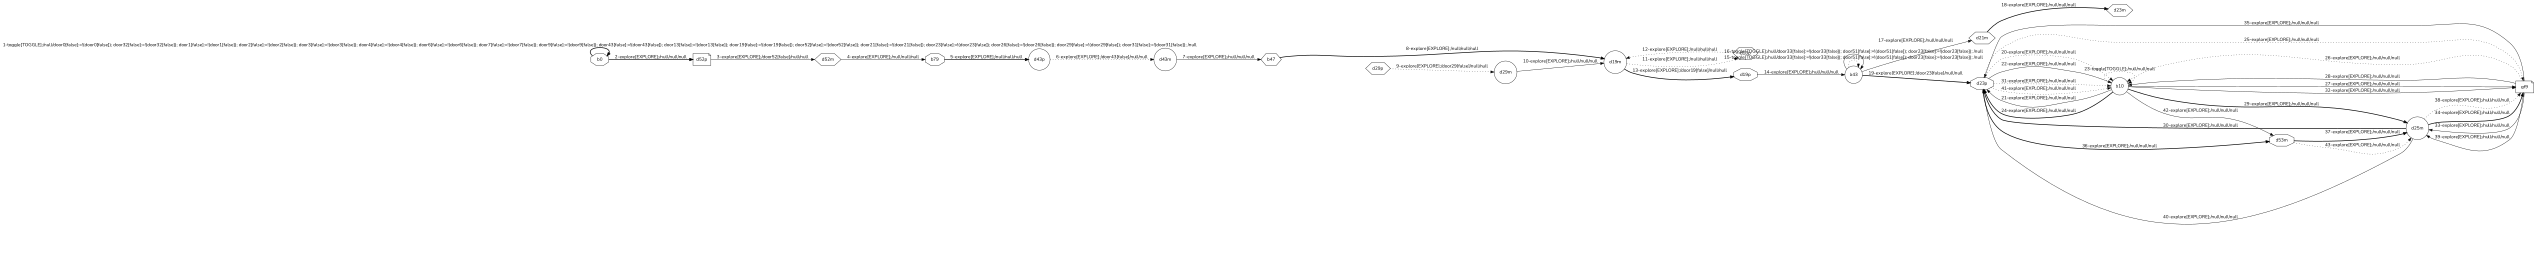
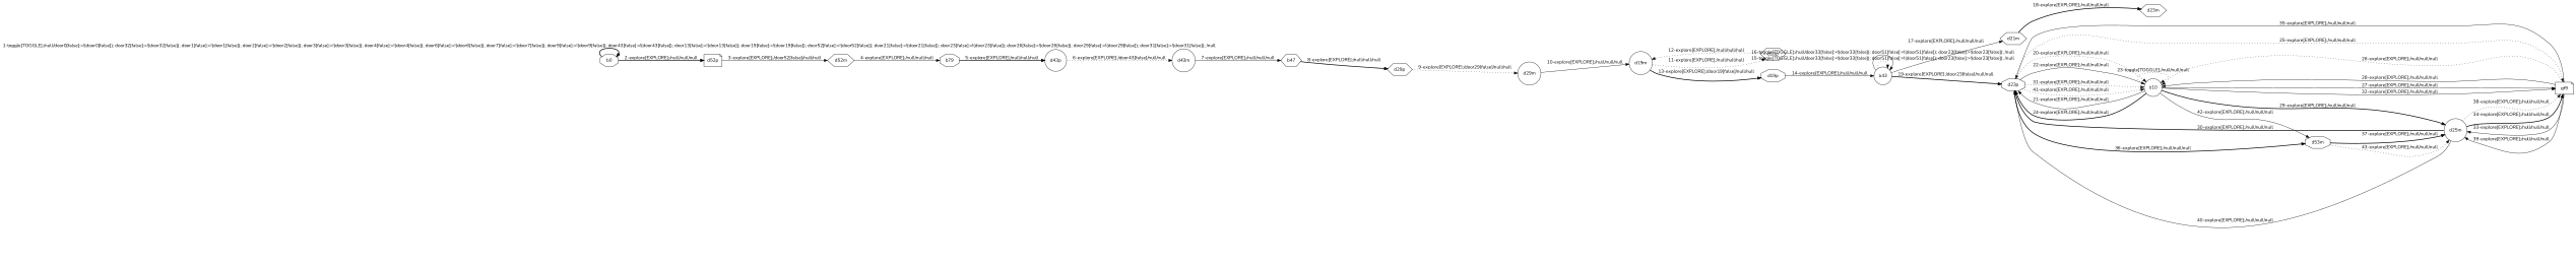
  digraph {
    fontname=Nunito
    rankdir=LR
    node [fontname=Nunito shape=circle]
    edge [fontname=Nunito style=solid]
    b0 [shape=octagon]
    d52p [shape=note]
    d52m [shape=hexagon]
    b79 [shape=octagon]
    d43p
    d43m
    b47 [shape=hexagon]
    d29p [shape=hexagon]
    d29m
    d19m
    d13p [shape=hexagon]
    d19p [shape=octagon]
    b43
    d21m [shape=hexagon]
    d23p [shape=octagon]
    d23m [shape=hexagon]
    b10
    gf9 [shape=note]
    n19 [label=d53m shape=octagon]
    d25m
    b0 -> b0 [label="1-toggle[TOGGLE];/null/door0[false]:=!(door0[false]); door32[false]:=!(door32[false]); door1[false]:=!(door1[false]); door2[false]:=!(door2[false]); door3[false]:=!(door3[false]); door4[false]:=!(door4[false]); door6[false]:=!(door6[false]); door7[false]:=!(door7[false]); door9[false]:=!(door9[false]); door43[false]:=!(door43[false]); door13[false]:=!(door13[false]); door19[false]:=!(door19[false]); door52[false]:=!(door52[false]); door21[false]:=!(door21[false]); door23[false]:=!(door23[false]); door26[false]:=!(door26[false]); door29[false]:=!(door29[false]); door31[false]:=!(door31[false]); /null" style=bold]
    b0 -> d52p [label="2-explore[EXPLORE];/null/null/null" style=bold]
    d52p -> d52m [label="3-explore[EXPLORE];/door52[false]/null/null"]
    d52m -> b79 [label="4-explore[EXPLORE];/null/null/null"]
    b79 -> d43p [label="5-explore[EXPLORE];/null/null/null" style=bold]
    d43p -> d43m [label="6-explore[EXPLORE];/door43[false]/null/null" style=dotted]
    d43m -> b47 [label="7-explore[EXPLORE];/null/null/null"]
-   b47 -> d19m [label="8-explore[EXPLORE];/null/null/null" style=bold]
+   b47 -> d29p [label="8-explore[EXPLORE];/null/null/null" style=bold]
    d29p -> d29m [label="9-explore[EXPLORE];/door29[false]/null/null" style=dotted]
    d29m -> d19m [label="10-explore[EXPLORE];/null/null/null"]
    d19m -> d13p [label="11-explore[EXPLORE];/null/null/null" style=dotted]
    d19m -> d19p [label="13-explore[EXPLORE];/door19[false]/null/null" style=bold]
    d13p -> d19m [label="12-explore[EXPLORE];/null/null/null" style=dotted]
    d19p -> b43 [label="14-explore[EXPLORE];/null/null/null"]
    b43 -> b43 [label="15-toggle[TOGGLE];/null/door33[false]:=!(door33[false]); door51[false]:=!(door51[false]); door23[false]:=!(door23[false]); /null" style=dotted]
    b43 -> b43 [label="16-toggle[TOGGLE];/null/door33[false]:=!(door33[false]); door51[false]:=!(door51[false]); door23[false]:=!(door23[false]); /null"]
    b43 -> d21m [label="17-explore[EXPLORE];/null/null/null"]
    b43 -> d23p [label="19-explore[EXPLORE];/door23[false]/null/null" style=bold]
    d21m -> d23m [label="18-explore[EXPLORE];/null/null/null" style=bold]
    d23p -> b10 [label="20-explore[EXPLORE];/null/null/null" style=dotted]
    d23p -> b10 [label="22-explore[EXPLORE];/null/null/null"]
    d23p -> b10 [label="31-explore[EXPLORE];/null/null/null" style=dotted]
    d23p -> b10 [label="41-explore[EXPLORE];/null/null/null" style=dotted]
    d23p -> gf9 [label="25-explore[EXPLORE];/null/null/null" style=dotted]
    d23p -> n19 [label="36-explore[EXPLORE];/null/null/null" style=bold]
    b10 -> d23p [label="21-explore[EXPLORE];/null/null/null"]
    b10 -> d23p [label="24-explore[EXPLORE];/null/null/null" style=bold]
    b10 -> b10 [label="23-toggle[TOGGLE];/null/null/null" style=dotted]
    b10 -> gf9 [label="27-explore[EXPLORE];/null/null/null"]
    b10 -> gf9 [label="32-explore[EXPLORE];/null/null/null"]
    b10 -> n19 [label="42-explore[EXPLORE];/null/null/null"]
    b10 -> d25m [label="29-explore[EXPLORE];/null/null/null" style=bold]
    gf9 -> d23p [label="35-explore[EXPLORE];/null/null/null"]
    gf9 -> b10 [label="26-explore[EXPLORE];/null/null/null" style=dotted]
    gf9 -> b10 [label="28-explore[EXPLORE];/null/null/null"]
    gf9 -> d25m [label="33-explore[EXPLORE];/null/null/null"]
    gf9 -> d25m [label="39-explore[EXPLORE];/null/null/null"]
    n19 -> d25m [label="37-explore[EXPLORE];/null/null/null" style=bold]
    n19 -> d25m [label="43-explore[EXPLORE];/null/null/null" style=dotted]
    d25m -> d23p [label="30-explore[EXPLORE];/null/null/null" style=bold]
    d25m -> d23p [label="40-explore[EXPLORE];/null/null/null"]
    d25m -> gf9 [label="34-explore[EXPLORE];/null/null/null" style=bold]
    d25m -> gf9 [label="38-explore[EXPLORE];/null/null/null" style=dotted]
  }
